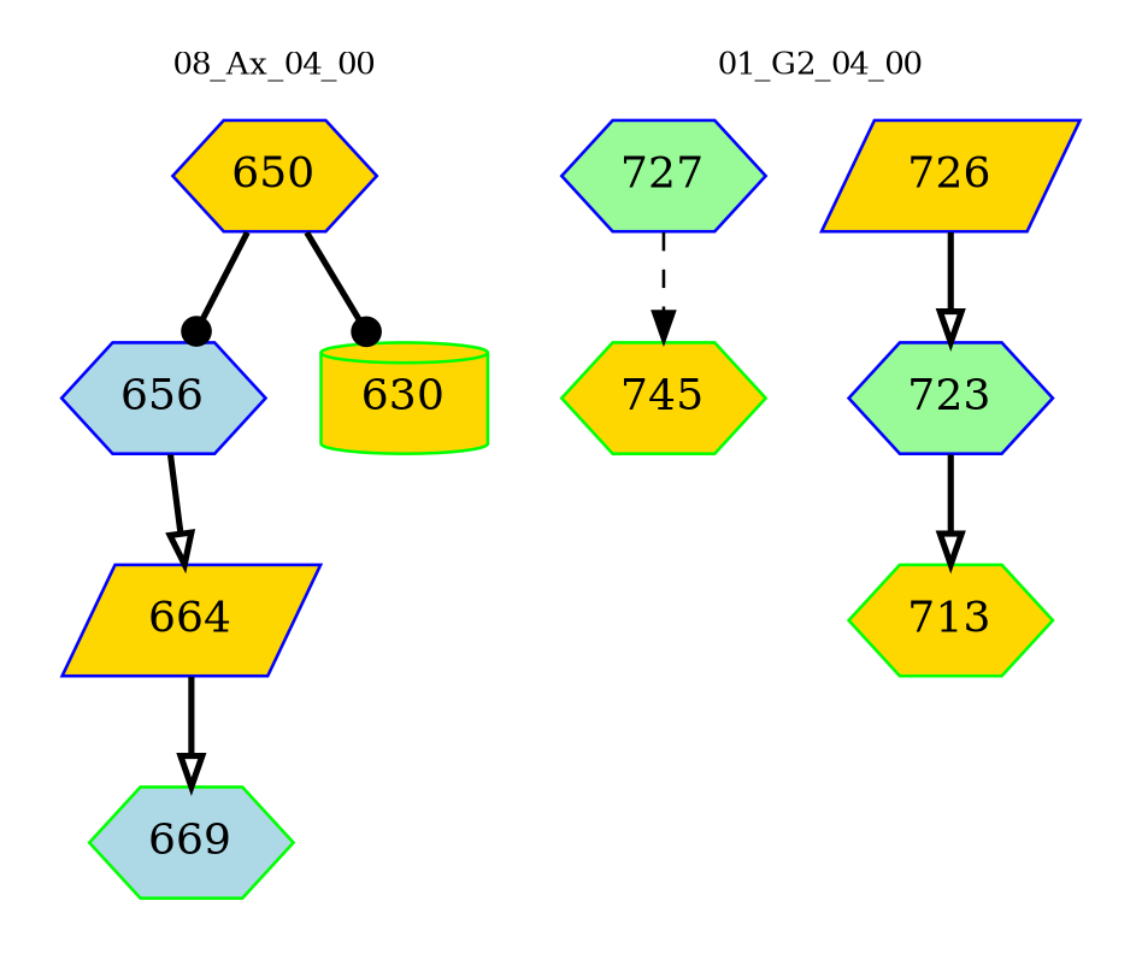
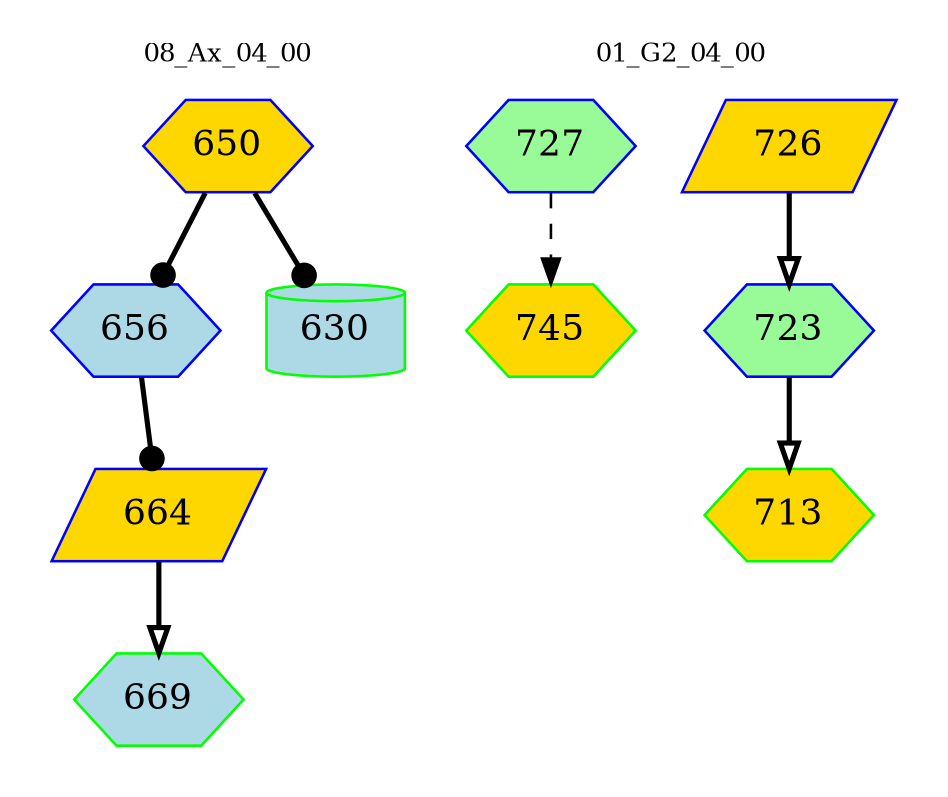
  digraph {
    node [color=blue fillcolor=gold shape=hexagon style=filled]
    edge [arrowhead=dot color=black style=bold]
    n1 [fillcolor=lightblue label=656]
    n2 [label=650]
    n3 [label=664 shape=parallelogram]
-   n4 [color=green label=630 shape=cylinder]
+   n4 [color=green fillcolor=lightblue label=630 shape=cylinder]
    n5 [color=green fillcolor=lightblue label=669]
    n6 [label=726 shape=parallelogram]
    n7 [fillcolor=palegreen label=723]
    n8 [fillcolor=palegreen label=727]
    n9 [color=green label=713]
    n10 [color=green label=745]
    subgraph cluster_1 {
      color=white
      fontsize=10
      label="08_Ax_04_00"
      n1
      n2
      n3
      n4
      n5
    }
    subgraph cluster_2 {
      color=white
      fontsize=10
      label="01_G2_04_00"
      n6
      n7
      n8
      n9
      n10
    }
-   n1 -> n3 [arrowhead=onormal]
+   n1 -> n3
    n2 -> n1
    n2 -> n4
    n3 -> n5 [arrowhead=onormal]
    n6 -> n7 [arrowhead=onormal]
    n7 -> n9 [arrowhead=onormal]
    n8 -> n10 [arrowhead=normal style=dashed]
  }
